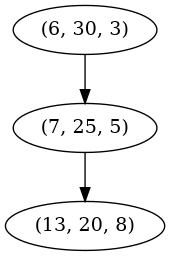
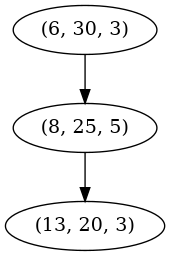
  digraph {
    n1 [label="(6, 30, 3)"]
-   "(8, 25, 5)" [label="(7, 25, 5)"]
-   "(13, 20, 8)"
+   "(8, 25, 5)"
+   "(13, 20, 8)" [label="(13, 20, 3)"]
    n1 -> "(8, 25, 5)"
    "(8, 25, 5)" -> "(13, 20, 8)"
  }
